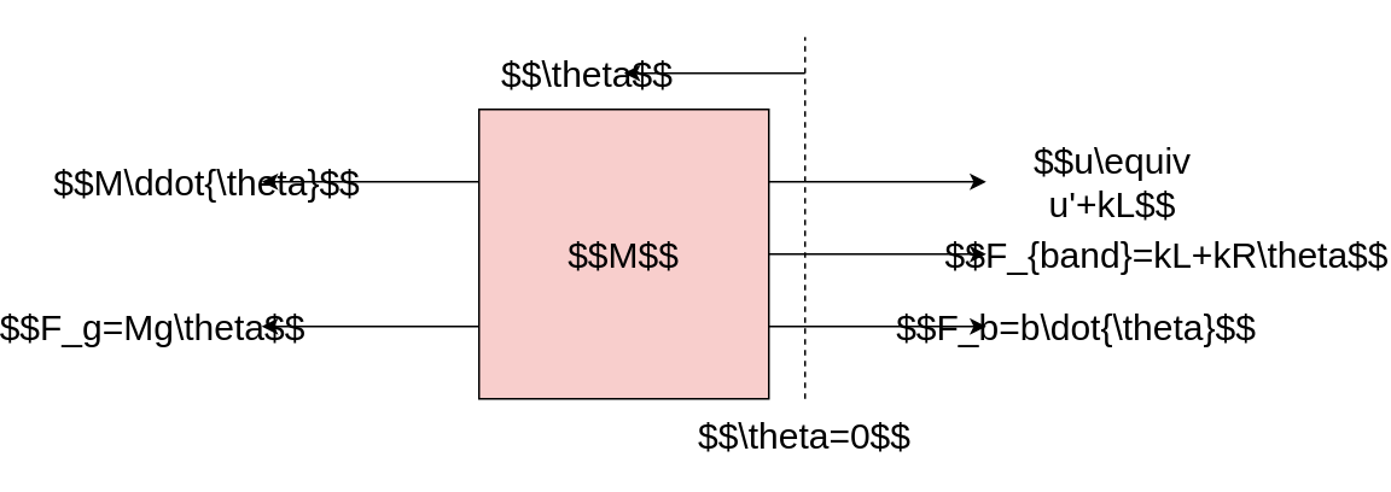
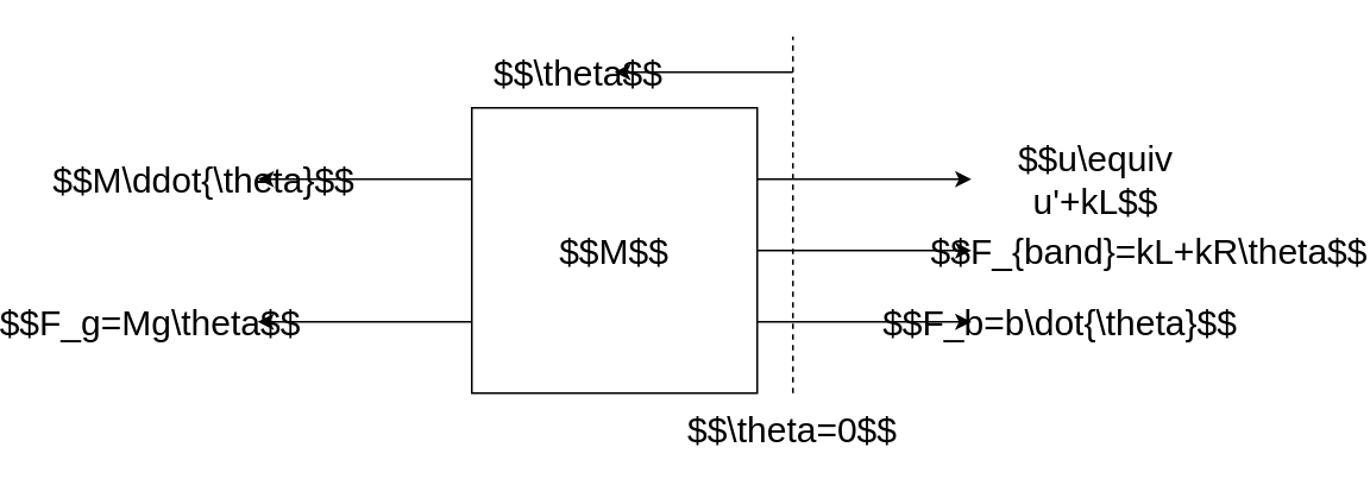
  <mxCell id="0" />
  <mxCell id="1" parent="0" />
- <mxCell id="2" value="&lt;font style=&quot;font-size: 20px&quot;&gt;$$M$$&lt;/font&gt;" style="whiteSpace=wrap;html=1;aspect=fixed;fillColor=#f8cecc;" vertex="1" parent="1"><mxGeometry x="260" y="60" width="160" height="160" as="geometry" /></mxCell>
+ <mxCell id="2" value="&lt;font style=&quot;font-size: 20px&quot;&gt;$$M$$&lt;/font&gt;" style="whiteSpace=wrap;html=1;aspect=fixed;" vertex="1" parent="1"><mxGeometry x="260" y="60" width="160" height="160" as="geometry" /></mxCell>
  <mxCell id="3" value="" style="endArrow=classic;html=1;entryX=1;entryY=0.5;entryDx=0;entryDy=0;" edge="1" parent="1" target="15"><mxGeometry width="50" height="50" relative="1" as="geometry"><mxPoint x="440" y="40" as="sourcePoint" /><mxPoint x="340" y="40" as="targetPoint" /></mxGeometry></mxCell>
  <mxCell id="4" value="" style="endArrow=none;dashed=1;html=1;" edge="1" parent="1"><mxGeometry width="50" height="50" relative="1" as="geometry"><mxPoint x="440" y="220" as="sourcePoint" /><mxPoint x="440" y="20" as="targetPoint" /></mxGeometry></mxCell>
  <mxCell id="5" value="&lt;font style=&quot;font-size: 20px&quot;&gt;$$\theta=0$$&lt;/font&gt;" style="text;html=1;strokeColor=none;fillColor=none;align=center;verticalAlign=middle;whiteSpace=wrap;rounded=0;" vertex="1" parent="1"><mxGeometry x="420" y="230" width="40" height="20" as="geometry" /></mxCell>
  <mxCell id="6" value="" style="endArrow=classic;html=1;exitX=0;exitY=0.25;exitDx=0;exitDy=0;entryX=1;entryY=0.5;entryDx=0;entryDy=0;" edge="1" parent="1" source="2" target="7"><mxGeometry width="50" height="50" relative="1" as="geometry"><mxPoint x="50" y="120" as="sourcePoint" /><mxPoint x="180" y="120" as="targetPoint" /></mxGeometry></mxCell>
  <mxCell id="7" value="&lt;font style=&quot;font-size: 20px&quot;&gt;$$M\ddot{\theta}$$&lt;/font&gt;" style="text;html=1;strokeColor=none;fillColor=none;align=center;verticalAlign=middle;whiteSpace=wrap;rounded=0;" vertex="1" parent="1"><mxGeometry x="80" y="90" width="60" height="20" as="geometry" /></mxCell>
  <mxCell id="8" value="" style="endArrow=classic;html=1;exitX=1;exitY=0.25;exitDx=0;exitDy=0;entryX=0;entryY=0.5;entryDx=0;entryDy=0;" edge="1" parent="1" source="2" target="11"><mxGeometry width="50" height="50" relative="1" as="geometry"><mxPoint x="570" y="140" as="sourcePoint" /><mxPoint x="490" y="100" as="targetPoint" /></mxGeometry></mxCell>
  <mxCell id="9" value="" style="endArrow=classic;html=1;exitX=0;exitY=0.75;exitDx=0;exitDy=0;entryX=1;entryY=0.5;entryDx=0;entryDy=0;" edge="1" parent="1" source="2" target="10"><mxGeometry width="50" height="50" relative="1" as="geometry"><mxPoint x="70" y="270" as="sourcePoint" /><mxPoint x="140" y="160" as="targetPoint" /></mxGeometry></mxCell>
  <mxCell id="10" value="&lt;font style=&quot;font-size: 20px&quot;&gt;$$F_g=Mg\theta$$&lt;/font&gt;" style="text;html=1;strokeColor=none;fillColor=none;align=center;verticalAlign=middle;whiteSpace=wrap;rounded=0;" vertex="1" parent="1"><mxGeometry y="170" width="120" height="20" as="geometry" x="20" /></mxCell>
  <mxCell id="11" value="&lt;font style=&quot;font-size: 20px&quot;&gt;$$u\equiv u'+kL$$&lt;/font&gt;" style="text;html=1;strokeColor=none;fillColor=none;align=center;verticalAlign=middle;whiteSpace=wrap;rounded=0;" vertex="1" parent="1"><mxGeometry x="540" y="90" width="140" height="20" as="geometry" /></mxCell>
  <mxCell id="12" value="" style="endArrow=classic;html=1;exitX=1;exitY=0.5;exitDx=0;exitDy=0;entryX=0;entryY=0.5;entryDx=0;entryDy=0;" edge="1" parent="1" source="2" target="13"><mxGeometry width="50" height="50" relative="1" as="geometry"><mxPoint x="520" y="170" as="sourcePoint" /><mxPoint x="500" y="140" as="targetPoint" /></mxGeometry></mxCell>
  <mxCell id="13" value="&lt;font style=&quot;font-size: 20px&quot;&gt;$$F_{band}=kL+kR\theta$$&lt;/font&gt;" style="text;html=1;strokeColor=none;fillColor=none;align=center;verticalAlign=middle;whiteSpace=wrap;rounded=0;" vertex="1" parent="1"><mxGeometry x="540" y="130" width="200" height="20" as="geometry" /></mxCell>
  <mxCell id="14" value="" style="endArrow=classic;html=1;exitX=1;exitY=0.75;exitDx=0;exitDy=0;entryX=0;entryY=0.5;entryDx=0;entryDy=0;" edge="1" parent="1" source="2" target="16"><mxGeometry width="50" height="50" relative="1" as="geometry"><mxPoint x="530" y="250" as="sourcePoint" /><mxPoint x="500" y="180" as="targetPoint" /></mxGeometry></mxCell>
  <mxCell id="15" value="&lt;font style=&quot;font-size: 20px&quot;&gt;$$\theta$$&lt;/font&gt;" style="text;html=1;strokeColor=none;fillColor=none;align=center;verticalAlign=middle;whiteSpace=wrap;rounded=0;" vertex="1" parent="1"><mxGeometry x="300" y="30" width="40" height="20" as="geometry" /></mxCell>
  <mxCell id="16" value="&lt;font style=&quot;font-size: 20px&quot;&gt;$$F_b=b\dot{\theta}$$&lt;/font&gt;" style="text;html=1;strokeColor=none;fillColor=none;align=center;verticalAlign=middle;whiteSpace=wrap;rounded=0;" vertex="1" parent="1"><mxGeometry x="540" y="170" width="100" height="20" as="geometry" /></mxCell>
